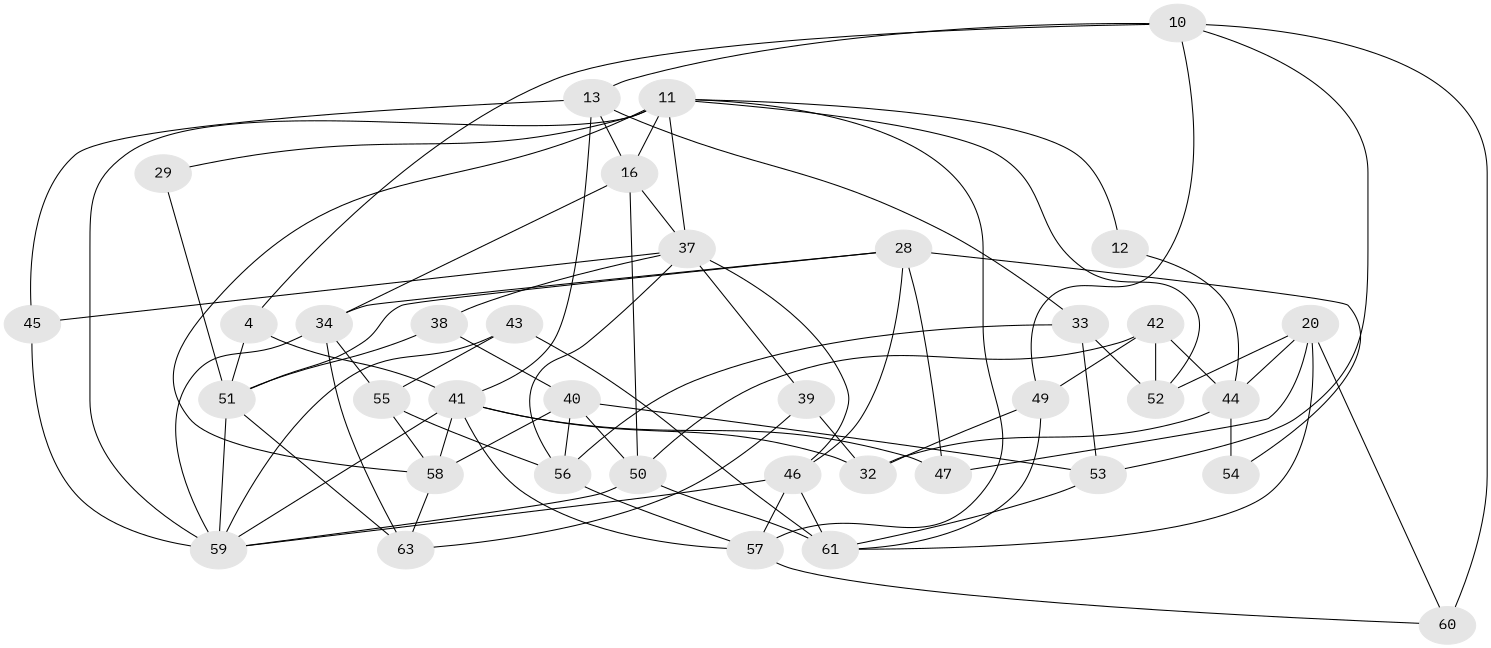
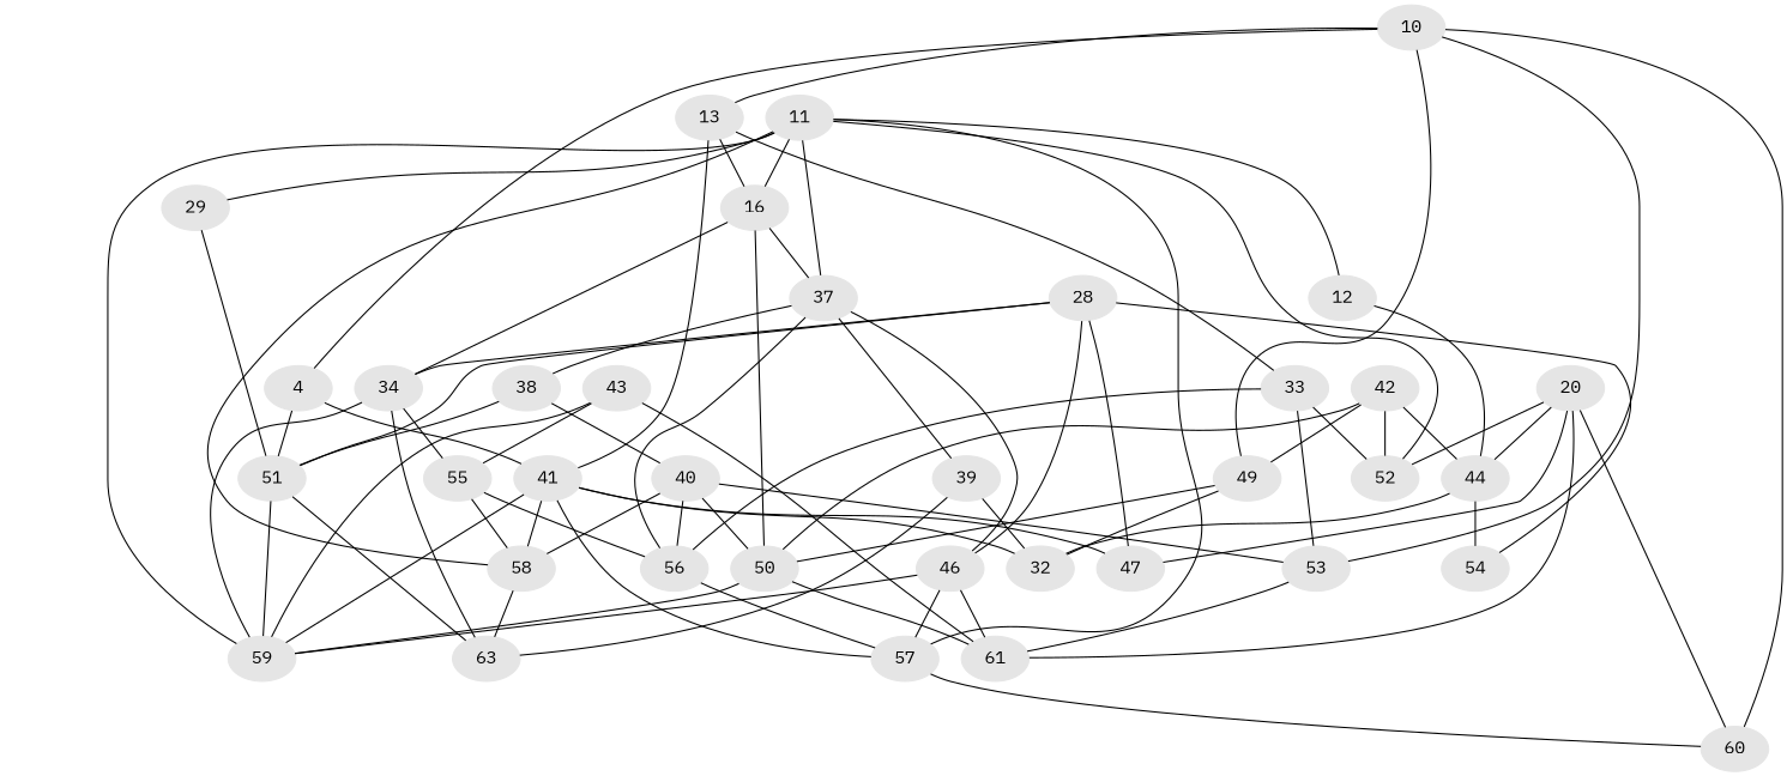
  graph {
    fontname="IBM Plex Mono"
    node [color=gray90 fontname="IBM Plex Mono" style=filled]
    edge [fontname="IBM Plex Mono"]
    41 [super="+3+36"]
    57 [super="+30"]
    58 [super="+2"]
    59 [super="+48"]
    47
    n6 [label=32 super="+8"]
    4
    51 [super="+15"]
    63 [super="+31"]
    10
    13
    49 [super="+17"]
    53
    60 [super="+5"]
    16 [super="+1"]
    33
-   45
    38
    40 [super="+19"]
    61
    11
    12
    29
    37 [super="+35"]
    52 [super="+32"]
    44 [super="+22+20"]
    34 [super="+6"]
    50
    46 [super="+18"]
    56 [super="+24"]
    39
    54
    55 [super="+23"]
    n34 [label=20 super="+14+25"]
    28 [super="+21"]
    42 [super="+27"]
    43
    41 -- 57
    41 -- 58
    41 -- 59 [weight=2]
    41 -- 47
    41 -- n6
    57 -- 60
    58 -- 63
    4 -- 41 [weight=2]
    4 -- 51
    51 -- 59
    51 -- 63 [weight=2]
    10 -- 4
    10 -- 13
    10 -- 49
    10 -- 53
    10 -- 60
    13 -- 41
    13 -- 16
    13 -- 33
-   13 -- 45
    49 -- n6
-   49 -- 61
+   49 -- 50
    53 -- 61
    16 -- 37
    16 -- 34
    16 -- 50
    33 -- 53
    33 -- 52
    33 -- 56
-   45 -- 59 [weight=2]
    38 -- 51
    38 -- 40
    40 -- 58
    40 -- 53
    40 -- 50
    40 -- 56
    11 -- 57
    11 -- 58
    11 -- 59 [weight=2]
    11 -- 16
    11 -- 12
    11 -- 29
    11 -- 37
    11 -- 52
    12 -- 44
    29 -- 51
-   37 -- 45
    37 -- 38
    37 -- 46
    37 -- 56
    37 -- 39
    44 -- n6 [weight=2]
    44 -- 54 [weight=2]
    34 -- 59
    34 -- 63
    34 -- 55
    50 -- 59
    50 -- 61
    46 -- 57
    46 -- 59
    46 -- 61 [weight=2]
    56 -- 57
    39 -- n6 [weight=2]
    39 -- 63 [weight=2]
    55 -- 58
    55 -- 56
    n34 -- 47
    n34 -- 60 [weight=2]
    n34 -- 61
    n34 -- 52
    n34 -- 44 [weight=2]
    28 -- 47
    28 -- 51
    28 -- 34
    28 -- 46
    28 -- 54
    42 -- 49
    42 -- 52
    42 -- 44 [weight=3]
    42 -- 50
    43 -- 59
    43 -- 61
    43 -- 55 [weight=2]
  }
